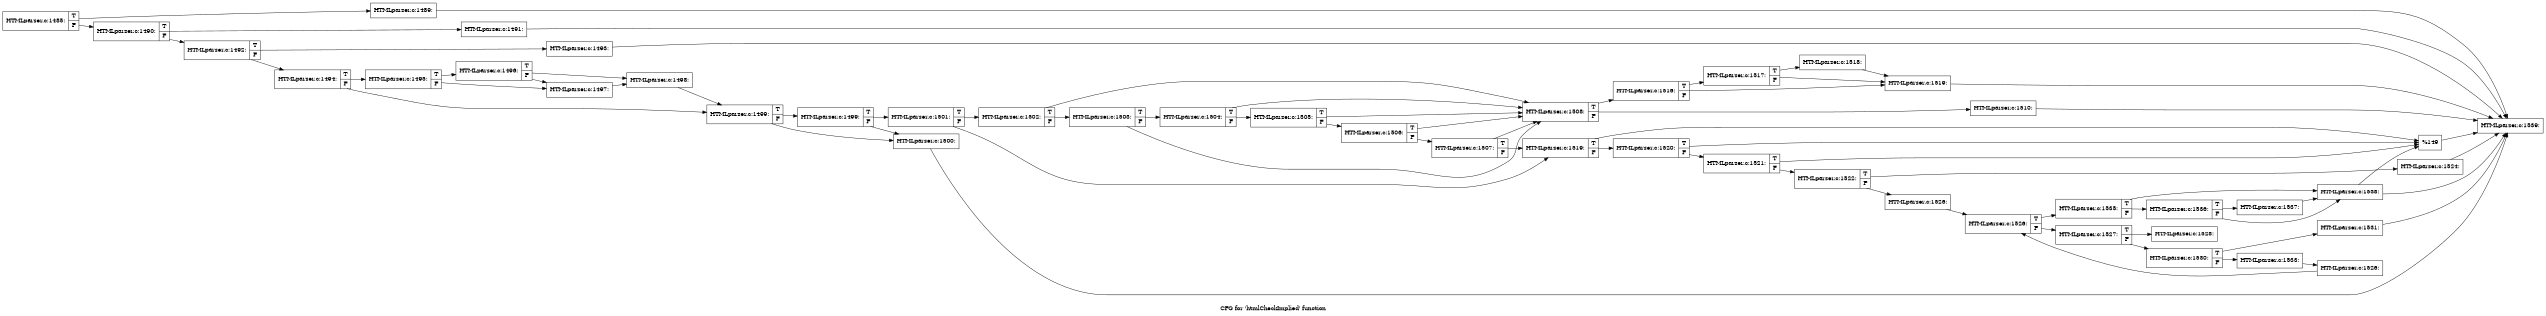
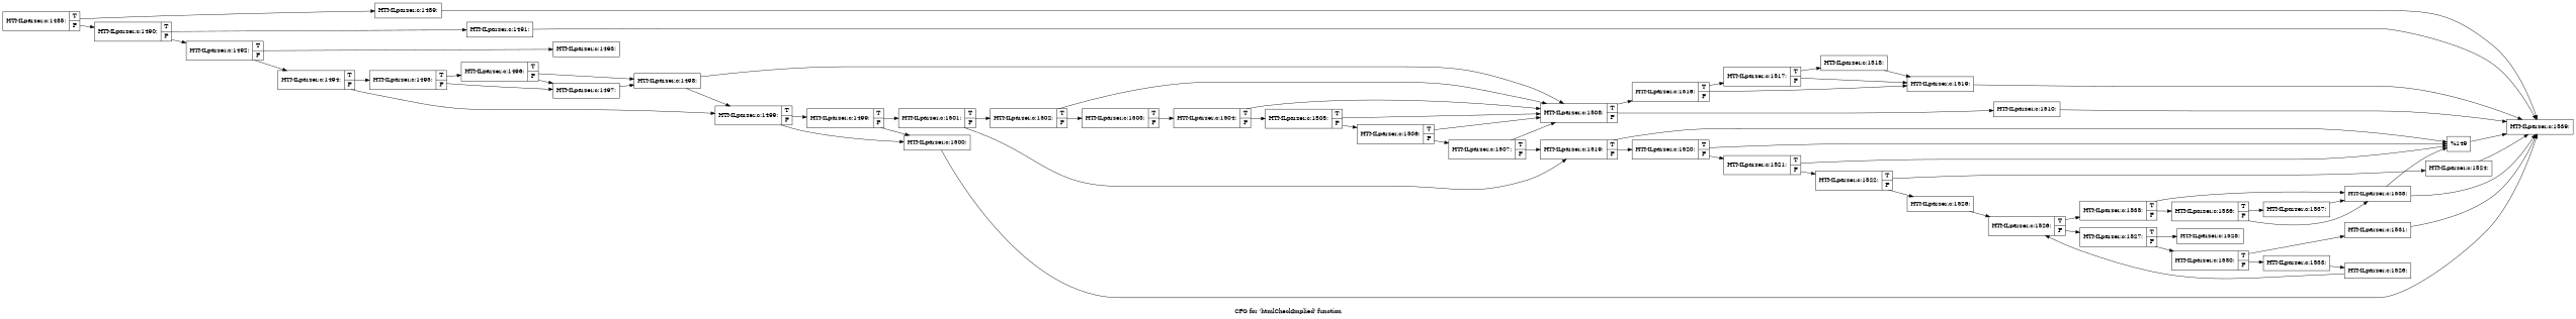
  digraph {
    label="CFG for 'htmlCheckImplied' function"
    rankdir=LR
    node [shape=record]
    n1 [label="{HTMLparser.c:1485:|{<s0>T|<s1>F}}"]
    n2 [label="{HTMLparser.c:1489:}"]
    n3 [label="{HTMLparser.c:1490:|{<s0>T|<s1>F}}"]
    n4 [label="{HTMLparser.c:1539:}"]
    n5 [label="{HTMLparser.c:1492:|{<s0>T|<s1>F}}"]
    n6 [label="{HTMLparser.c:1491:}"]
    n7 [label="{HTMLparser.c:1493:}"]
    n8 [label="{HTMLparser.c:1494:|{<s0>T|<s1>F}}"]
    n9 [label="{HTMLparser.c:1495:|{<s0>T|<s1>F}}"]
    n10 [label="{HTMLparser.c:1499:|{<s0>T|<s1>F}}"]
    n11 [label="{HTMLparser.c:1496:|{<s0>T|<s1>F}}"]
    n12 [label="{HTMLparser.c:1497:}"]
    n13 [label="{HTMLparser.c:1500:}"]
    n14 [label="{HTMLparser.c:1499:|{<s0>T|<s1>F}}"]
    n15 [label="{HTMLparser.c:1498:}"]
    n16 [label="{HTMLparser.c:1501:|{<s0>T|<s1>F}}"]
    n17 [label="{HTMLparser.c:1502:|{<s0>T|<s1>F}}"]
    n18 [label="{HTMLparser.c:1519:|{<s0>T|<s1>F}}"]
    n19 [label="{HTMLparser.c:1508:|{<s0>T|<s1>F}}"]
    n20 [label="{HTMLparser.c:1503:|{<s0>T|<s1>F}}"]
    n21 [label="{%149}"]
    n22 [label="{HTMLparser.c:1520:|{<s0>T|<s1>F}}"]
    n23 [label="{HTMLparser.c:1510:}"]
    n24 [label="{HTMLparser.c:1516:|{<s0>T|<s1>F}}"]
    n25 [label="{HTMLparser.c:1504:|{<s0>T|<s1>F}}"]
    n26 [label="{HTMLparser.c:1521:|{<s0>T|<s1>F}}"]
    n27 [label="{HTMLparser.c:1517:|{<s0>T|<s1>F}}"]
    n28 [label="{HTMLparser.c:1519:}"]
    n29 [label="{HTMLparser.c:1505:|{<s0>T|<s1>F}}"]
    n30 [label="{HTMLparser.c:1506:|{<s0>T|<s1>F}}"]
    n31 [label="{HTMLparser.c:1507:|{<s0>T|<s1>F}}"]
    n32 [label="{HTMLparser.c:1518:}"]
    n33 [label="{HTMLparser.c:1522:|{<s0>T|<s1>F}}"]
    n34 [label="{HTMLparser.c:1524:}"]
    n35 [label="{HTMLparser.c:1526:}"]
    n36 [label="{HTMLparser.c:1526:|{<s0>T|<s1>F}}"]
    n37 [label="{HTMLparser.c:1527:|{<s0>T|<s1>F}}"]
    n38 [label="{HTMLparser.c:1535:|{<s0>T|<s1>F}}"]
    n39 [label="{HTMLparser.c:1528:}"]
    n40 [label="{HTMLparser.c:1530:|{<s0>T|<s1>F}}"]
    n41 [label="{HTMLparser.c:1536:|{<s0>T|<s1>F}}"]
    n42 [label="{HTMLparser.c:1538:}"]
    n43 [label="{HTMLparser.c:1531:}"]
    n44 [label="{HTMLparser.c:1533:}"]
    n45 [label="{HTMLparser.c:1537:}"]
    n46 [label="{HTMLparser.c:1526:}"]
    n1 -> n2
    n1 -> n3
    n2 -> n4
    n3 -> n5
    n3 -> n6
    n5 -> n7
    n5 -> n8
    n6 -> n4
-   n7 -> n4
    n8 -> n9
    n8 -> n10
    n9 -> n11
    n9 -> n12
    n10 -> n13
    n10 -> n14
    n11 -> n12
    n11 -> n15
    n12 -> n15
    n13 -> n4
    n14 -> n13
    n14 -> n16
    n15 -> n10
    n16 -> n17
    n16 -> n18
    n17 -> n19
    n17 -> n20
    n18 -> n21
    n18 -> n22
    n19 -> n23
    n19 -> n24
-   n20 -> n19
+   n15 -> n19
    n20 -> n25
    n21 -> n4
    n22 -> n21
    n22 -> n26
    n23 -> n4
    n24 -> n27
    n24 -> n28
    n25 -> n19
    n25 -> n29
    n26 -> n21
    n26 -> n33
    n27 -> n28
    n27 -> n32
    n28 -> n4
    n29 -> n19
    n29 -> n30
    n30 -> n19
    n30 -> n31
    n31 -> n18
    n31 -> n19
    n32 -> n28
    n33 -> n34
    n33 -> n35
    n34 -> n4
    n35 -> n36
    n36 -> n37
    n36 -> n38
    n37 -> n39
    n37 -> n40
    n38 -> n41
    n38 -> n42
    n40 -> n43
    n40 -> n44
    n41 -> n42
    n41 -> n45
    n42 -> n4
    n42 -> n21
    n43 -> n4
    n44 -> n46
    n45 -> n42
    n46 -> n36
  }
